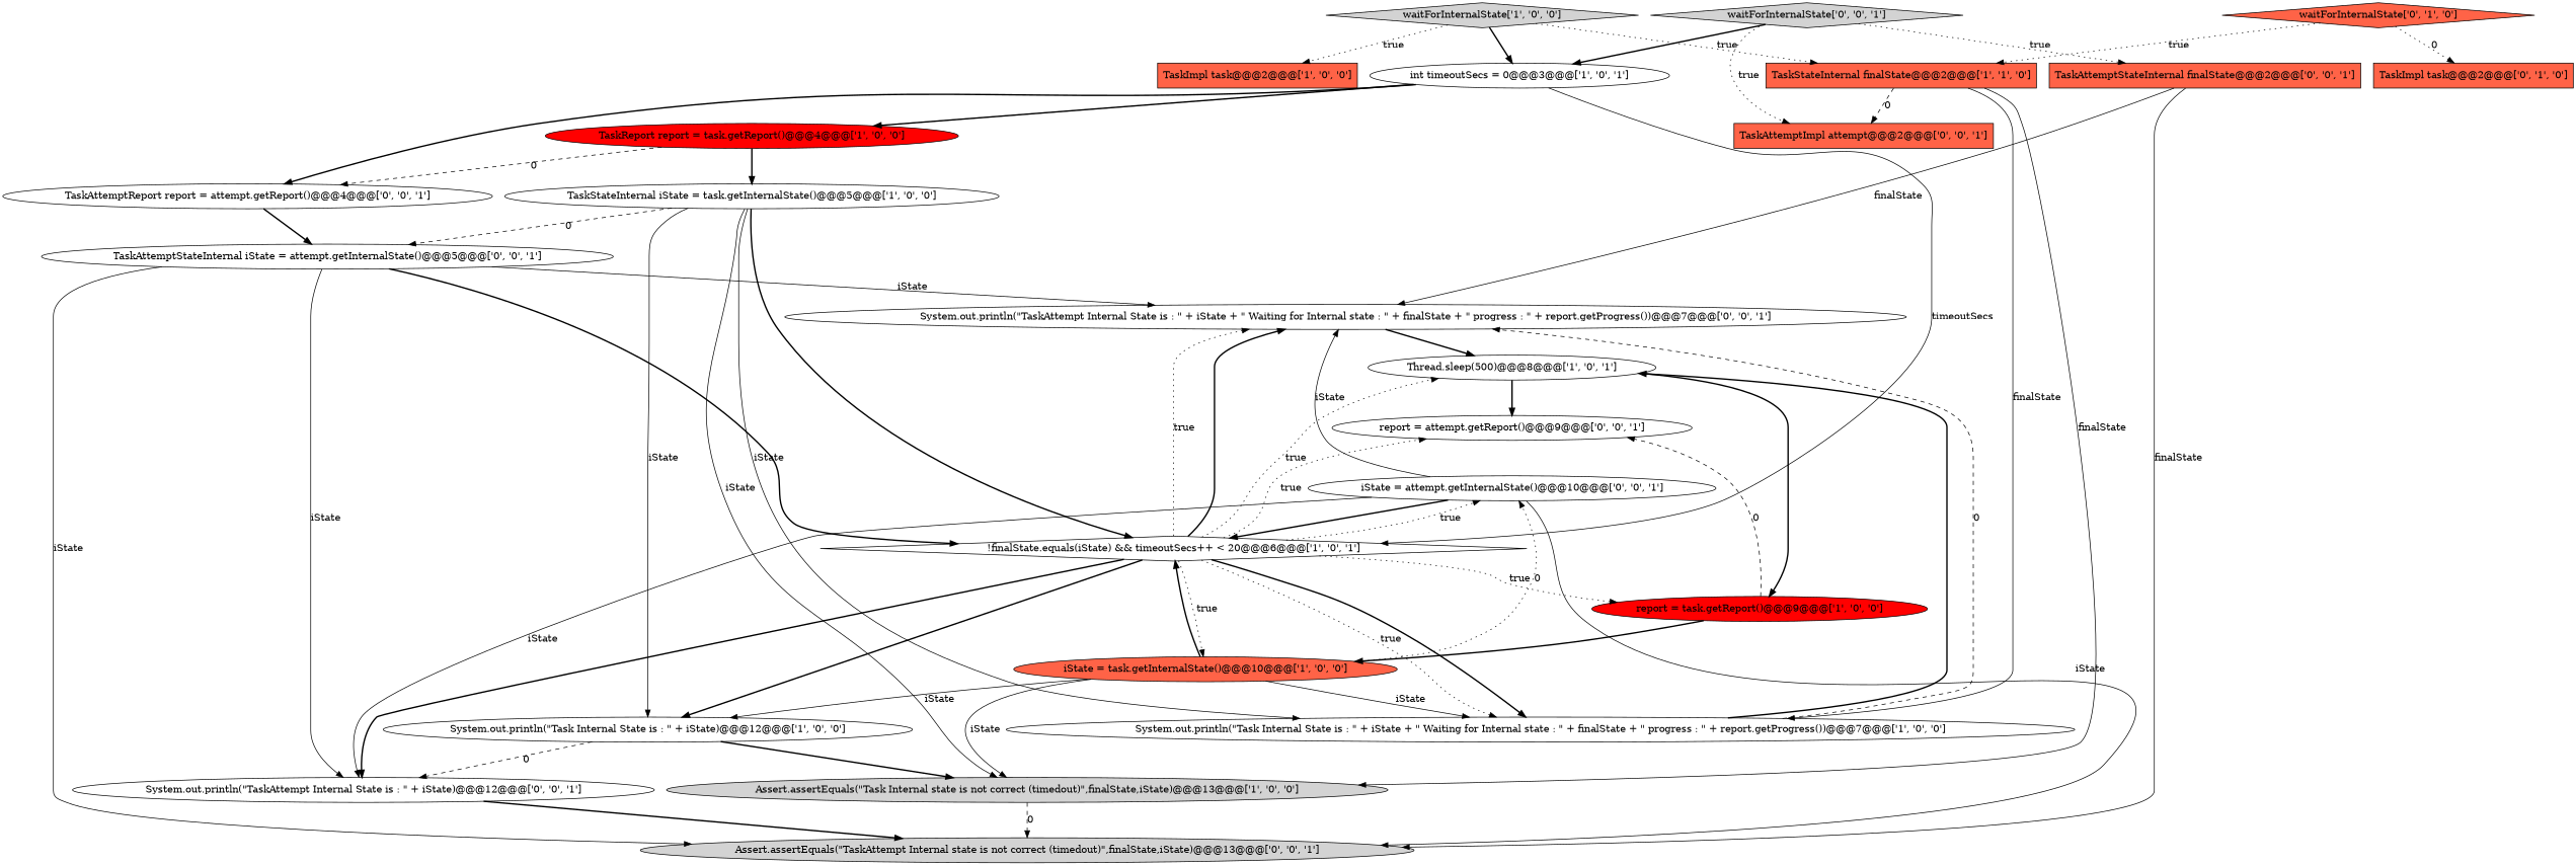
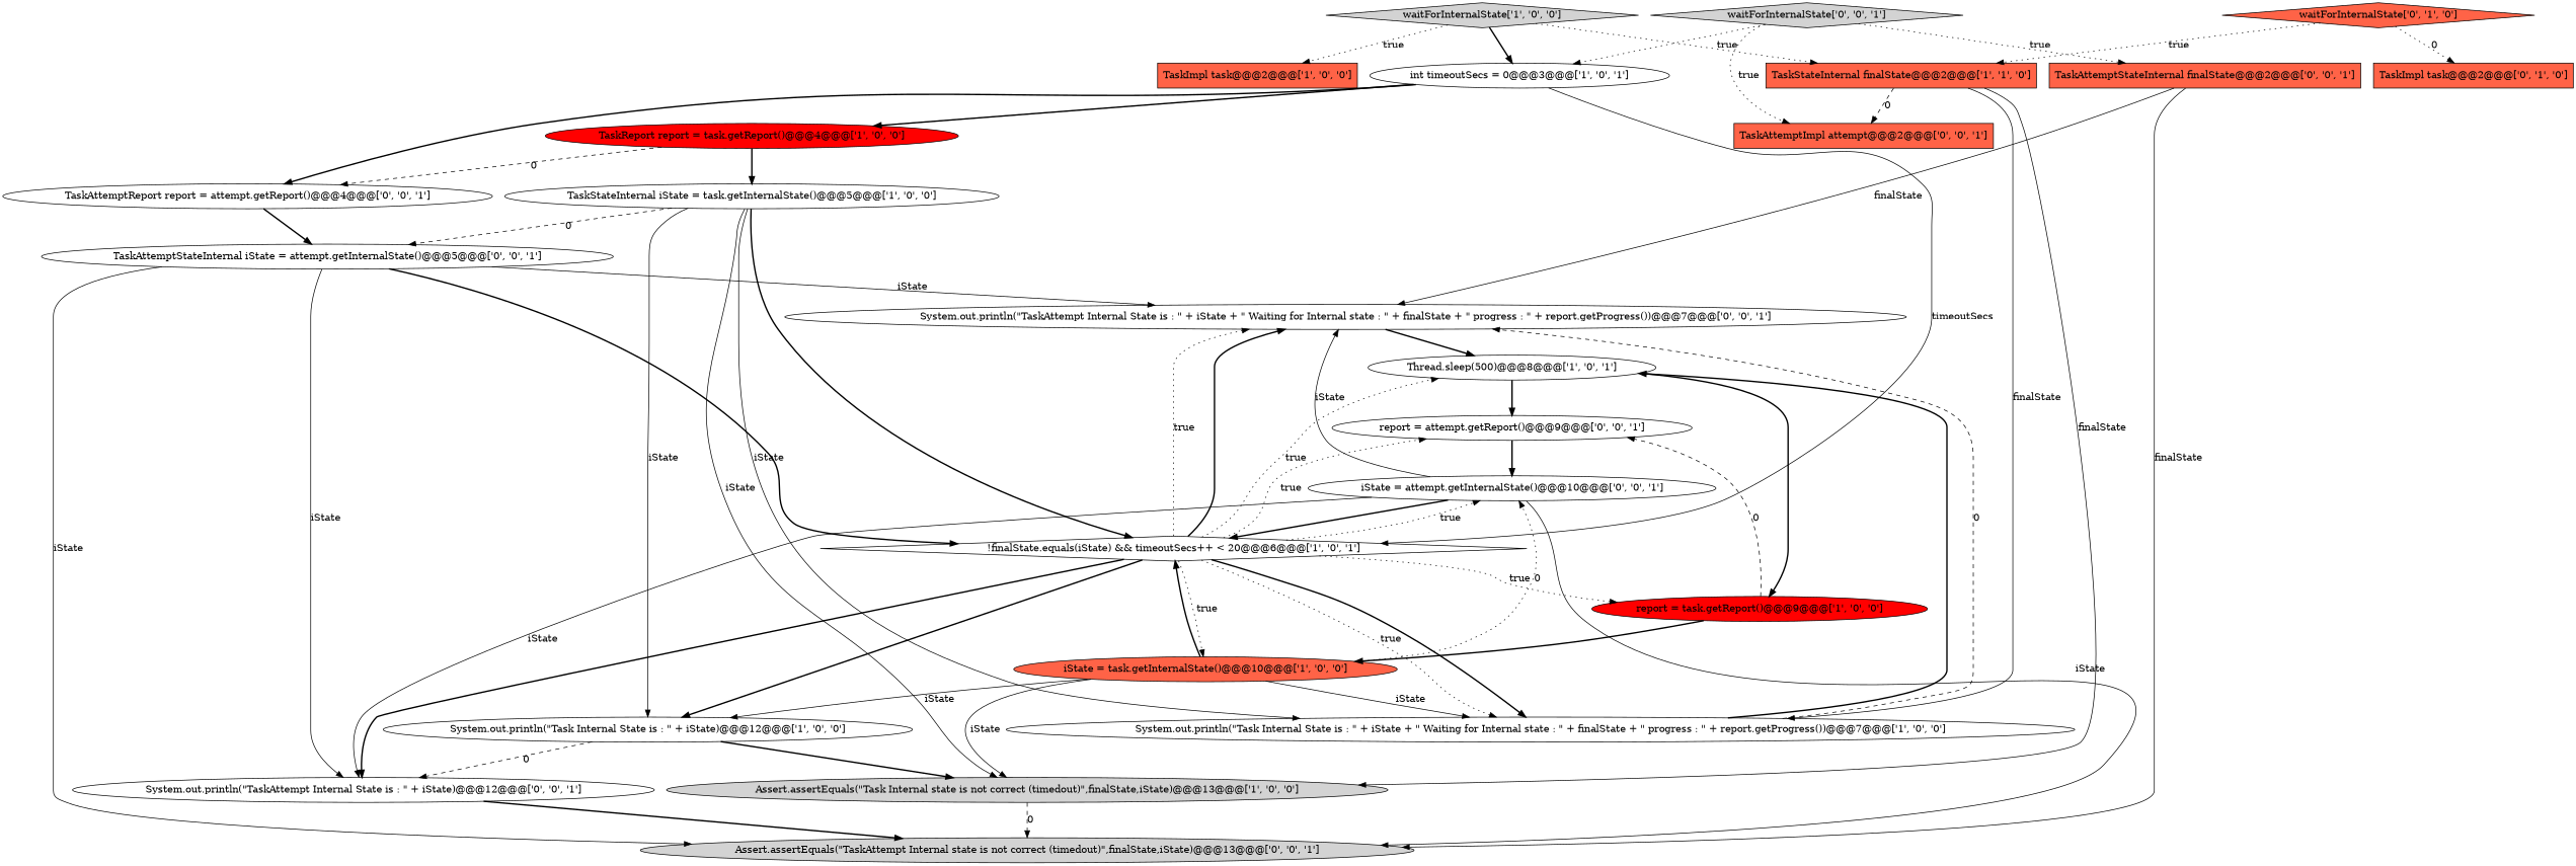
  digraph {
    node [fillcolor=white shape=ellipse style=filled]
    edge [style=bold]
    n1 [fillcolor=tomato label="TaskAttemptStateInternal finalState@@@2@@@['0', '0', '1']" shape=box]
    n2 [label="System.out.println(\"TaskAttempt Internal State is : \" + iState + \" Waiting for Internal state : \" + finalState + \" progress : \" + report.getProgress())@@@7@@@['0', '0', '1']"]
    n3 [fillcolor=lightgray label="Assert.assertEquals(\"TaskAttempt Internal state is not correct (timedout)\",finalState,iState)@@@13@@@['0', '0', '1']"]
    n4 [label="Thread.sleep(500)@@@8@@@['1', '0', '1']"]
    n5 [label="System.out.println(\"TaskAttempt Internal State is : \" + iState)@@@12@@@['0', '0', '1']"]
    n6 [fillcolor=lightgray label="waitForInternalState['1', '0', '0']" shape=diamond]
    n7 [label="int timeoutSecs = 0@@@3@@@['1', '0', '1']"]
    n8 [fillcolor=tomato label="TaskImpl task@@@2@@@['1', '0', '0']" shape=box]
    n9 [fillcolor=tomato label="TaskStateInternal finalState@@@2@@@['1', '1', '0']" shape=box]
    n10 [fillcolor=red label="TaskReport report = task.getReport()@@@4@@@['1', '0', '0']"]
    n11 [label="TaskAttemptReport report = attempt.getReport()@@@4@@@['0', '0', '1']"]
    n12 [label="!finalState.equals(iState) && timeoutSecs++ < 20@@@6@@@['1', '0', '1']" shape=diamond]
    n13 [fillcolor=lightgray label="Assert.assertEquals(\"Task Internal state is not correct (timedout)\",finalState,iState)@@@13@@@['1', '0', '0']"]
    n14 [label="System.out.println(\"Task Internal State is : \" + iState + \" Waiting for Internal state : \" + finalState + \" progress : \" + report.getProgress())@@@7@@@['1', '0', '0']"]
    n15 [fillcolor=tomato label="TaskAttemptImpl attempt@@@2@@@['0', '0', '1']" shape=box]
    n16 [label="System.out.println(\"Task Internal State is : \" + iState)@@@12@@@['1', '0', '0']"]
    n17 [fillcolor=tomato label="TaskImpl task@@@2@@@['0', '1', '0']" shape=box]
    n18 [label="TaskStateInternal iState = task.getInternalState()@@@5@@@['1', '0', '0']"]
    n19 [label="TaskAttemptStateInternal iState = attempt.getInternalState()@@@5@@@['0', '0', '1']"]
    n20 [label="report = attempt.getReport()@@@9@@@['0', '0', '1']"]
    n21 [label="iState = attempt.getInternalState()@@@10@@@['0', '0', '1']"]
    n22 [fillcolor=tomato label="iState = task.getInternalState()@@@10@@@['1', '0', '0']"]
    n23 [fillcolor=red label="report = task.getReport()@@@9@@@['1', '0', '0']"]
    n24 [fillcolor=tomato label="waitForInternalState['0', '1', '0']" shape=diamond]
    n25 [fillcolor=lightgray label="waitForInternalState['0', '0', '1']" shape=diamond]
    n1 -> n2 [label=finalState style=solid]
    n1 -> n3 [label=finalState style=solid]
    n2 -> n4
    n4 -> n20
    n4 -> n23
    n5 -> n3
    n6 -> n7
    n6 -> n8 [label=true style=dotted]
    n6 -> n9 [label=true style=dotted]
    n7 -> n10
    n7 -> n11
    n7 -> n12 [label=timeoutSecs style=solid]
    n9 -> n13 [label=finalState style=solid]
    n9 -> n14 [label=finalState style=solid]
    n9 -> n15 [label=0 style=dashed]
    n10 -> n11 [label=0 style=dashed]
    n10 -> n18
    n11 -> n19
    n12 -> n2 [label=true style=dotted]
    n12 -> n2
    n12 -> n4 [label=true style=dotted]
    n12 -> n5
    n12 -> n14 [label=true style=dotted]
    n12 -> n14
    n12 -> n16
    n12 -> n20 [label=true style=dotted]
    n12 -> n21 [label=true style=dotted]
    n12 -> n22 [label=true style=dotted]
    n12 -> n23 [label=true style=dotted]
    n13 -> n3 [label=0 style=dashed]
    n14 -> n2 [label=0 style=dashed]
    n14 -> n4
    n16 -> n5 [label=0 style=dashed]
    n16 -> n13
    n18 -> n12
    n18 -> n13 [label=iState style=solid]
    n18 -> n14 [label=iState style=solid]
    n18 -> n16 [label=iState style=solid]
    n18 -> n19 [label=0 style=dashed]
    n19 -> n2 [label=iState style=solid]
    n19 -> n3 [label=iState style=solid]
    n19 -> n5 [label=iState style=solid]
    n19 -> n12
+   n20 -> n21
    n21 -> n2 [label=iState style=solid]
    n21 -> n3 [label=iState style=solid]
    n21 -> n5 [label=iState style=solid]
    n21 -> n12
    n22 -> n12
    n22 -> n13 [label=iState style=solid]
    n22 -> n14 [label=iState style=solid]
    n22 -> n16 [label=iState style=solid]
    n22 -> n21 [label=0 style=dotted]
    n23 -> n20 [label=0 style=dashed]
    n23 -> n22
    n24 -> n9 [label=true style=dotted]
    n24 -> n17 [label=0 style=dotted]
    n25 -> n1 [label=true style=dotted]
-   n25 -> n7
+   n25 -> n7 [style=dotted]
    n25 -> n15 [label=true style=dotted]
  }
